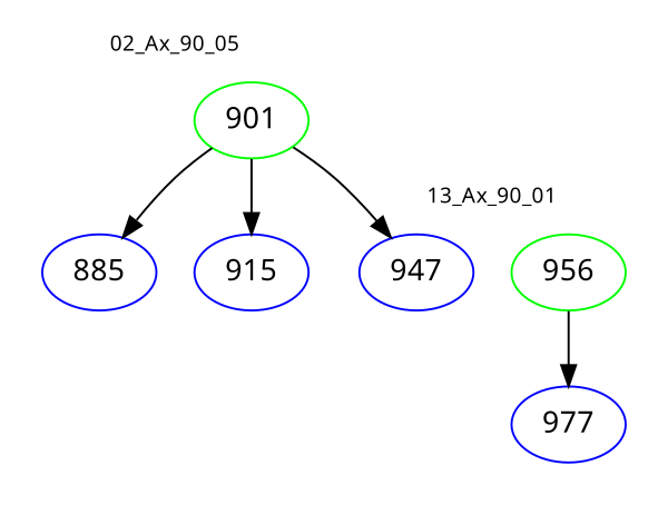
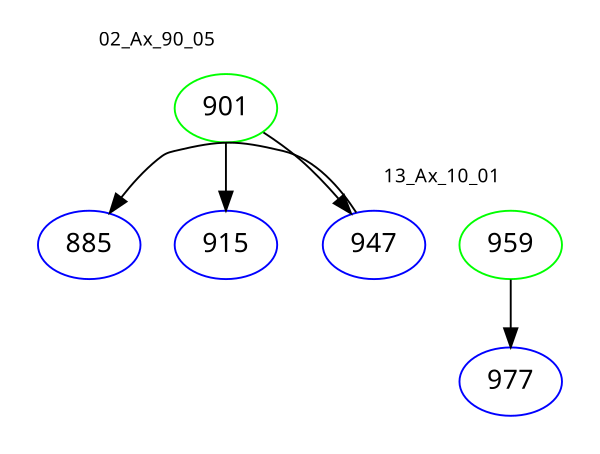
  digraph {
    fontname="Noto Sans"
    node [color=blue fontname="Noto Sans"]
    edge [color=black fontname="Noto Sans"]
    n1 [color=green label=901]
    n2 [label=885]
    n3 [label=915]
-   n4 [color=green label=956]
+   n4 [color=green label=959]
    n5 [label=947]
    n6 [label=977]
    subgraph cluster_1 {
      color=white
      fontsize=10
      label="02_Ax_90_05"
      n1
      n2
      n3
    }
    subgraph cluster_2 {
      color=white
      fontsize=10
-     label="13_Ax_90_01"
+     label="13_Ax_10_01"
      n4
      n5
      n6
    }
-   n1 -> n2
+   n5 -> n2
    n1 -> n3
    n1 -> n5
    n4 -> n6
  }
